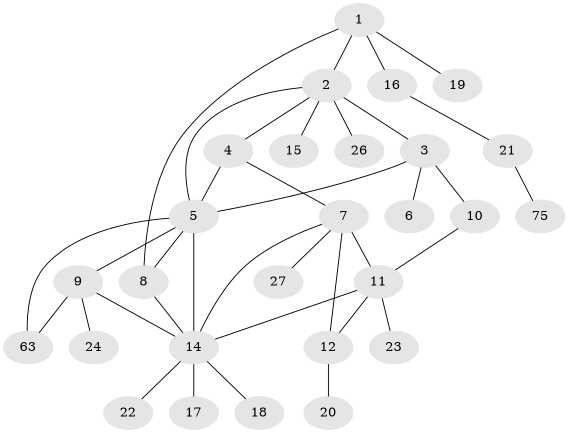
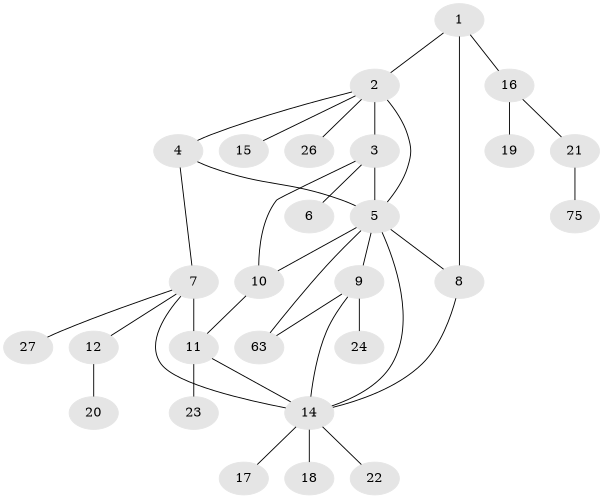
  graph {
    node [color=gray90 style=filled]
    edge [weight=1.0]
    1
    2
    8
    16
    19
    3
    4
    5
    15
    26
    14
    21
    6
    10
    7
    9
    n17 [label=63]
    11
    12
    27
    24
    17
    18
    22
    23
    20
    n27 [label=75]
    1 -- 2
    1 -- 8
    1 -- 16
-   1 -- 19
+   16 -- 19
    2 -- 3 [weight=2.0]
    2 -- 4
    2 -- 5
    2 -- 15
    2 -- 26
    8 -- 14
    16 -- 21
    3 -- 5
    3 -- 6
    3 -- 10
    4 -- 5 [weight=2.0]
    4 -- 7
    5 -- 8
    5 -- 14
+   5 -- 10
    5 -- 9
    5 -- n17
    14 -- 17
    14 -- 18
    14 -- 22
    21 -- n27
    10 -- 11
    7 -- 14
    7 -- 11 [weight=6.0]
    7 -- 12
    7 -- 27
    9 -- 14
    9 -- n17
    9 -- 24
    11 -- 14
-   11 -- 12
    11 -- 23
    12 -- 20
  }
